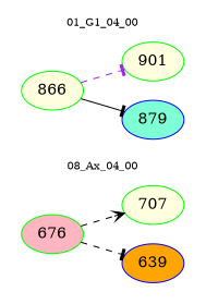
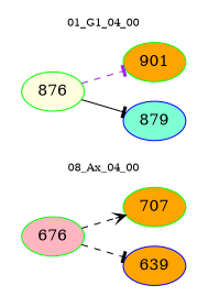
  digraph {
    rankdir=LR
    node [color=green fillcolor=orange style=filled]
    edge [arrowhead=tee color=black style=dashed]
    n1 [fillcolor=lightpink label=676]
    n2 [color=blue label=639]
-   n3 [fillcolor=lightyellow label=707]
-   n4 [fillcolor=lightyellow label=866]
+   n3 [label=707]
+   n4 [fillcolor=lightyellow label=876]
    n5 [color=blue fillcolor=aquamarine label=879]
-   n6 [fillcolor=lightyellow label=901]
+   n6 [label=901]
    subgraph cluster_1 {
      color=white
      fontsize=10
      label="08_Ax_04_00"
      n1
      n2
      n3
    }
    subgraph cluster_2 {
      color=white
      fontsize=10
      label="01_G1_04_00"
      n4
      n5
      n6
    }
    n1 -> n2
    n1 -> n3 [arrowhead=vee]
    n4 -> n5 [style=solid]
    n4 -> n6 [color=purple]
  }
